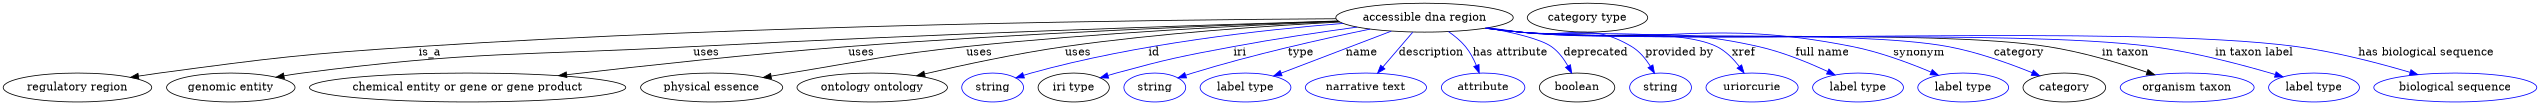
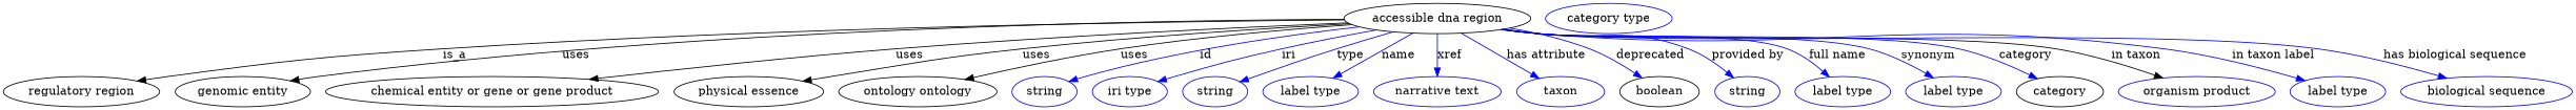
  digraph {
    node [color=blue]
    edge [color=blue style=solid]
    n1 [height=0.5 label="accessible dna region" width=3.0692 color=""]
    "regulatory region" [height=0.5 width=2.5637 color=""]
    "genomic entity" [height=0.5 width=2.2206 color=""]
    "chemical entity or gene or gene product" [height=0.5 width=5.4703 color=""]
    "physical essence" [height=0.5 width=2.4553 color=""]
    n6 [height=0.5 label="ontology ontology" width=2.1304 color=""]
    n7 [height=0.5 label=string width=1.0652]
-   n8 [color=black height=0.5 label="iri type" width=1.2277]
+   n8 [height=0.5 label="iri type" width=1.2277]
    n9 [height=0.5 label=string width=1.0652]
    n10 [height=0.5 label="label type" width=1.5707]
    n11 [height=0.5 label="narrative text" width=2.0943]
-   n12 [height=0.5 label=attribute width=1.4443]
+   n12 [height=0.5 label=taxon width=1.4443]
    n13 [color=black height=0.5 label=boolean width=1.2999]
    n14 [height=0.5 label=string width=1.0652]
-   n15 [height=0.5 label=uriorcurie width=1.5887]
    n16 [height=0.5 label="label type" width=1.5707]
    n17 [height=0.5 label="label type" width=1.5707]
    category [height=0.5 width=1.4263 color=""]
-   n19 [height=0.5 label="organism taxon" width=2.3109]
+   n19 [height=0.5 label="organism product" width=2.3109]
    n20 [height=0.5 label="label type" width=1.5707]
    n21 [height=0.5 label="biological sequence" width=2.8164]
-   n22 [color=black height=0.5 label="category type" width=2.0762]
+   n22 [height=0.5 label="category type" width=2.0762]
    n1 -> "regulatory region" [label=is_a color="" style=""]
    n1 -> "genomic entity" [label=uses color="" style=""]
    n1 -> "chemical entity or gene or gene product" [label=uses color="" style=""]
    n1 -> "physical essence" [label=uses color="" style=""]
    n1 -> n6 [label=uses color="" style=""]
    n1 -> n7 [label=id]
    n1 -> n8 [label=iri]
    n1 -> n9 [label=type]
    n1 -> n10 [label=name]
-   n1 -> n11 [label=description]
+   n1 -> n11 [label=xref]
    n1 -> n12 [label="has attribute"]
    n1 -> n13 [label=deprecated]
    n1 -> n14 [label="provided by"]
-   n1 -> n15 [label=xref]
    n1 -> n16 [label="full name"]
    n1 -> n17 [label=synonym]
    n1 -> category [label=category]
    n1 -> n19 [color=black label="in taxon"]
    n1 -> n20 [label="in taxon label"]
    n1 -> n21 [label="has biological sequence"]
  }
